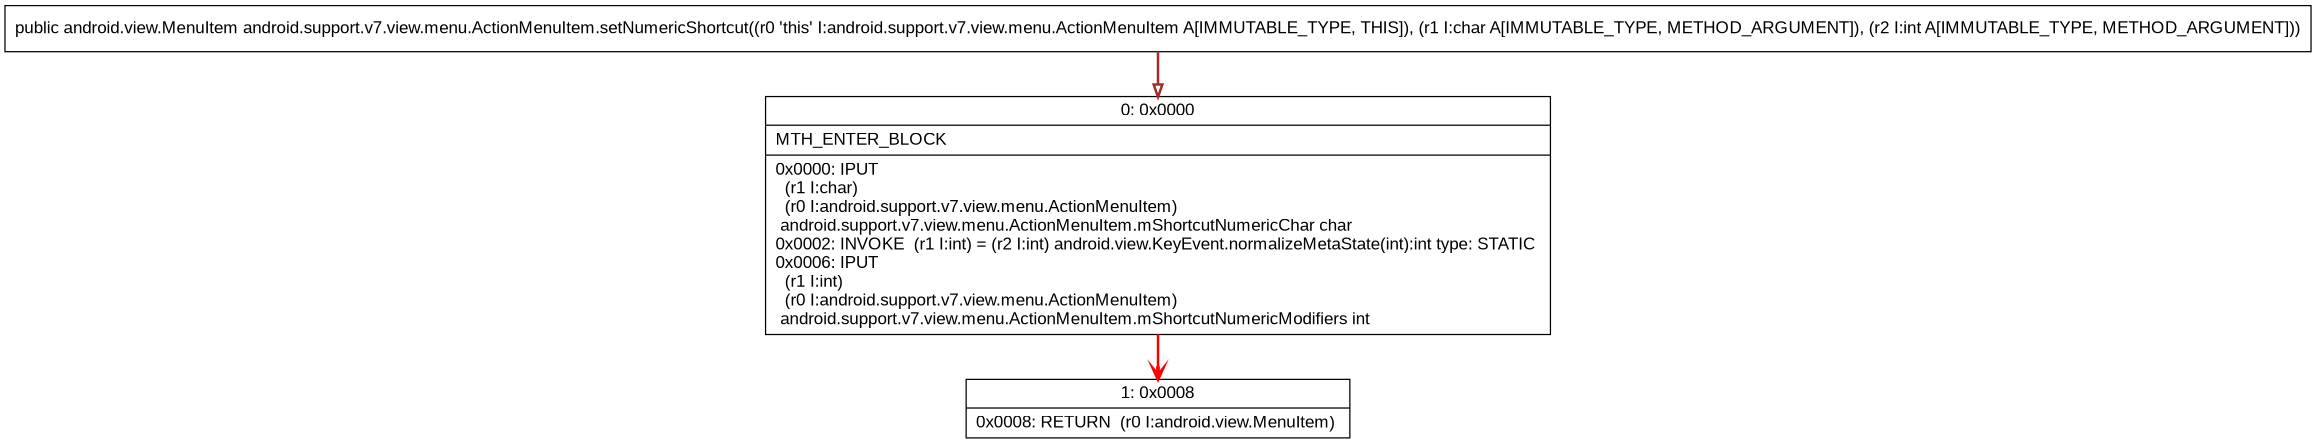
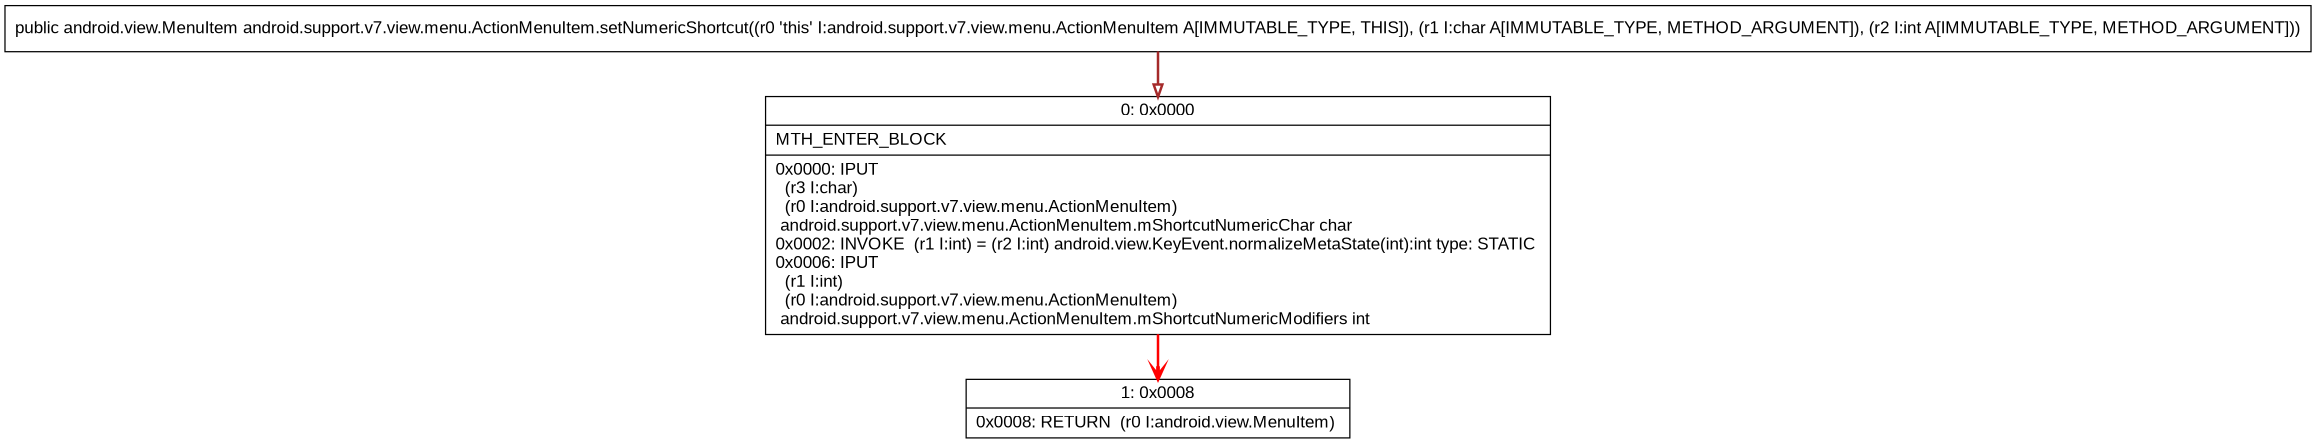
  digraph {
    fontname="Liberation Sans"
    node [shape=record fontname="Liberation Sans"]
    edge [style=bold fontname="Liberation Sans"]
-   n1 [label="{0\:\ 0x0000|MTH_ENTER_BLOCK\l|0x0000: IPUT  \l  (r1 I:char)\l  (r0 I:android.support.v7.view.menu.ActionMenuItem)\l android.support.v7.view.menu.ActionMenuItem.mShortcutNumericChar char \l0x0002: INVOKE  (r1 I:int) = (r2 I:int) android.view.KeyEvent.normalizeMetaState(int):int type: STATIC \l0x0006: IPUT  \l  (r1 I:int)\l  (r0 I:android.support.v7.view.menu.ActionMenuItem)\l android.support.v7.view.menu.ActionMenuItem.mShortcutNumericModifiers int \l}"]
+   n1 [label="{0\:\ 0x0000|MTH_ENTER_BLOCK\l|0x0000: IPUT  \l  (r3 I:char)\l  (r0 I:android.support.v7.view.menu.ActionMenuItem)\l android.support.v7.view.menu.ActionMenuItem.mShortcutNumericChar char \l0x0002: INVOKE  (r1 I:int) = (r2 I:int) android.view.KeyEvent.normalizeMetaState(int):int type: STATIC \l0x0006: IPUT  \l  (r1 I:int)\l  (r0 I:android.support.v7.view.menu.ActionMenuItem)\l android.support.v7.view.menu.ActionMenuItem.mShortcutNumericModifiers int \l}"]
    n2 [label="{1\:\ 0x0008|0x0008: RETURN  (r0 I:android.view.MenuItem) \l}"]
    n3 [label="{public android.view.MenuItem android.support.v7.view.menu.ActionMenuItem.setNumericShortcut((r0 'this' I:android.support.v7.view.menu.ActionMenuItem A[IMMUTABLE_TYPE, THIS]), (r1 I:char A[IMMUTABLE_TYPE, METHOD_ARGUMENT]), (r2 I:int A[IMMUTABLE_TYPE, METHOD_ARGUMENT])) }"]
    n1 -> n2 [color=red arrowhead=vee]
    n3 -> n1 [color=brown arrowhead=onormal]
  }
